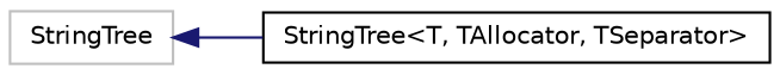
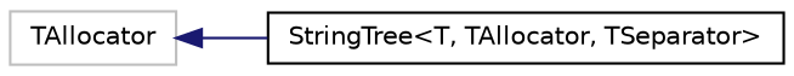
  digraph {
    rankdir=LR
    node [fillcolor=white fontname=Helvetica fontsize=10 shape=record style=filled]
-   n1 [color=grey75 height=0.2 label=StringTree width=0.4]
+   n1 [color=grey75 height=0.2 label=TAllocator width=0.4]
    n2 [color=black height=0.2 label="StringTree\<T, TAllocator, TSeparator\>" width=0.4]
    n1 -> n2 [color=midnightblue dir=back fontname=Helvetica fontsize=10 labelfontname=Helvetica labelfontsize=10 style=solid]
  }
